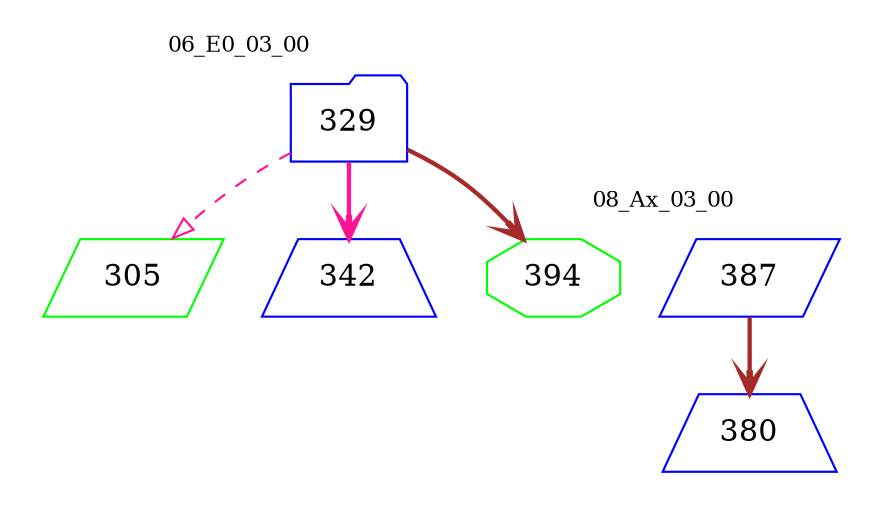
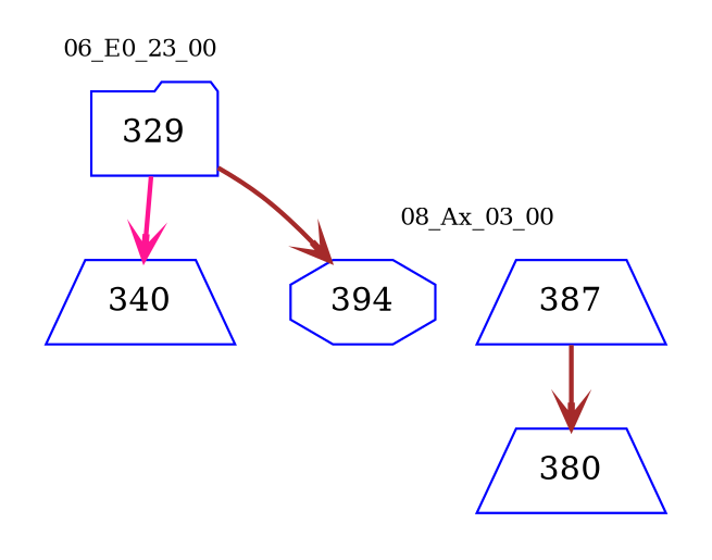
  digraph {
    node [color=blue shape=parallelogram]
    edge [arrowhead=vee color=brown style=bold]
-   n1 [label=387]
+   n1 [label=387 shape=trapezium]
    n2 [label=380 shape=trapezium]
-   n3 [color=green label=394 shape=octagon]
+   n3 [label=394 shape=octagon]
    n4 [label=329 shape=folder]
-   n5 [color=green label=305]
-   n6 [label=342 shape=trapezium]
+   n6 [label=340 shape=trapezium]
    subgraph cluster_1 {
      color=white
      fontsize=10
      label="08_Ax_03_00"
      n1
      n2
      n3
    }
    subgraph cluster_2 {
      color=white
      fontsize=10
-     label="06_E0_03_00"
+     label="06_E0_23_00"
      n4
-     n5
      n6
    }
    n1 -> n2
    n4 -> n3
-   n4 -> n5 [arrowhead=onormal color=deeppink style=dashed]
    n4 -> n6 [color=deeppink]
  }
